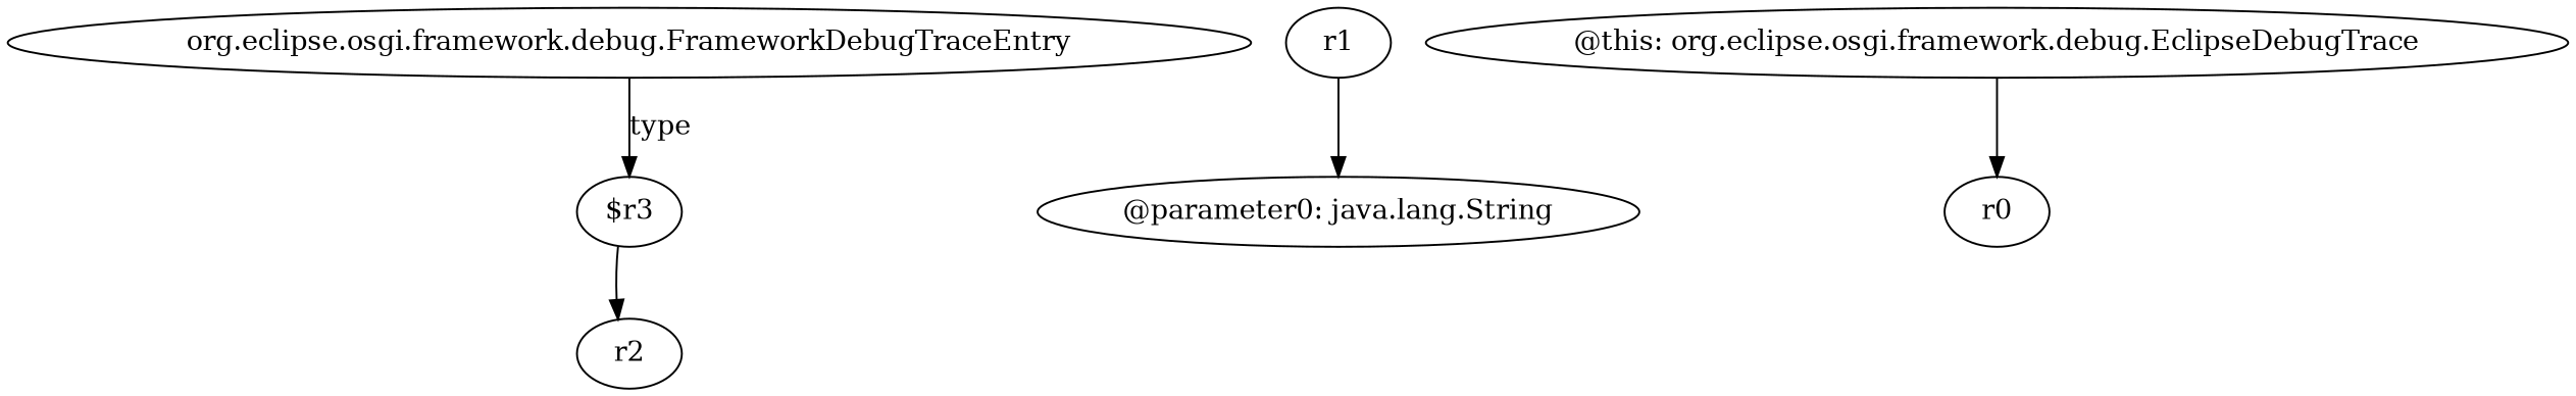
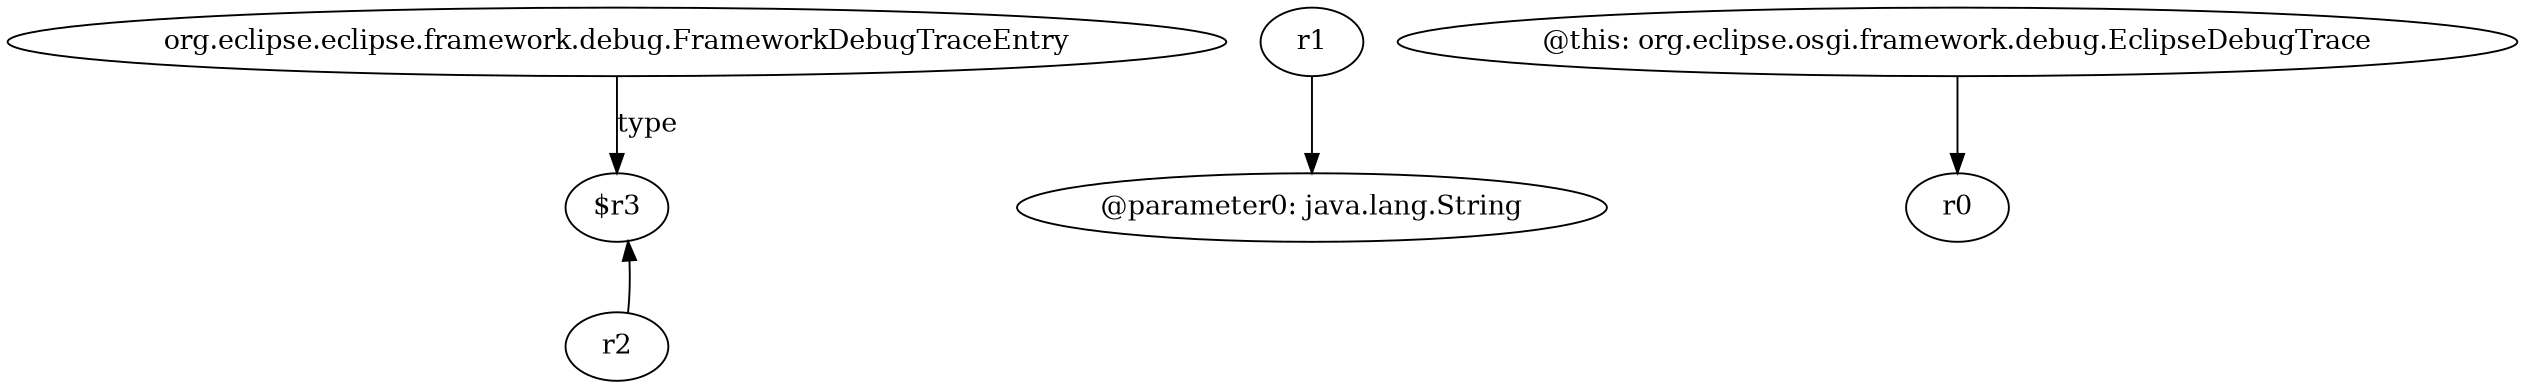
  digraph {
    fontname="DejaVu Serif"
    node [fontname="DejaVu Serif"]
    edge [fontname="DejaVu Serif"]
    n1 [label="$r3"]
    n2 [label=r2]
-   n3 [label="org.eclipse.osgi.framework.debug.FrameworkDebugTraceEntry"]
+   n3 [label="org.eclipse.eclipse.framework.debug.FrameworkDebugTraceEntry"]
    n4 [label="@parameter0: java.lang.String"]
    n5 [label=r1]
    n6 [label="@this: org.eclipse.osgi.framework.debug.EclipseDebugTrace"]
    n7 [label=r0]
-   n1 -> n2
+   n2 -> n1
    n3 -> n1 [label=type]
    n5 -> n4
    n6 -> n7
  }
